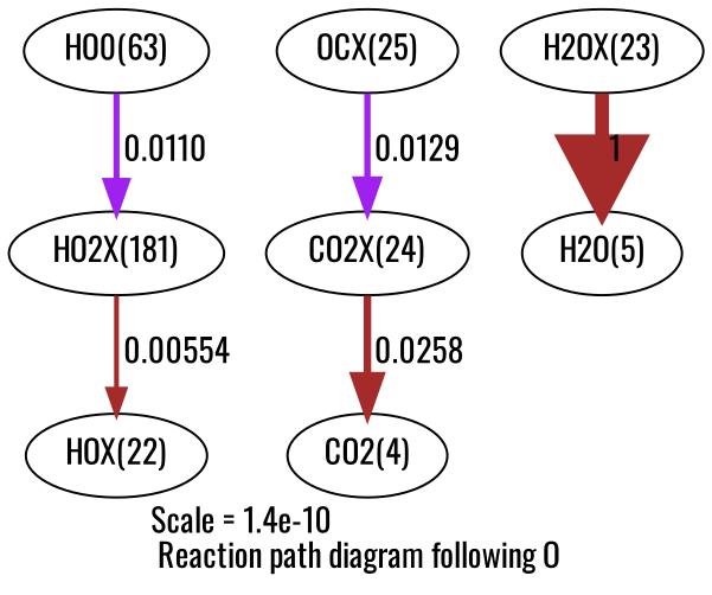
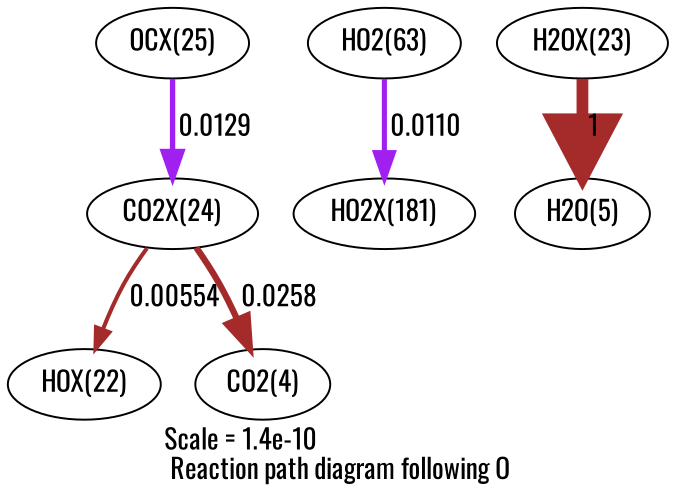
  digraph {
    fontname=Oswald
    label="Scale = 1.4e-10\l Reaction path diagram following O"
    node [fontname=Oswald]
    edge [color=brown fontname=Oswald]
    n1 [label="HOX(22)"]
    n2 [label="CO2X(24)"]
    n3 [label="CO2(4)"]
    n4 [label="HO2X(181)"]
    n5 [label="H2OX(23)"]
    n6 [label="H2O(5)"]
    n7 [label="OCX(25)"]
-   n8 [label="HO0(63)"]
+   n8 [label="HO2(63)"]
    n2 -> n3 [arrowsize=1.62 label=" 0.0258" penwidth=3.24]
-   n4 -> n1 [arrowsize=1.04 label=" 0.00554" penwidth=2.08]
+   n2 -> n1 [arrowsize=1.04 label=" 0.00554" penwidth=2.08]
    n5 -> n6 [arrowsize=3 label=" 1" penwidth=6]
    n7 -> n2 [arrowsize=1.36 color=purple label=" 0.0129" penwidth=2.72]
    n8 -> n4 [arrowsize=1.3 color=purple label=" 0.0110" penwidth=2.6]
  }
